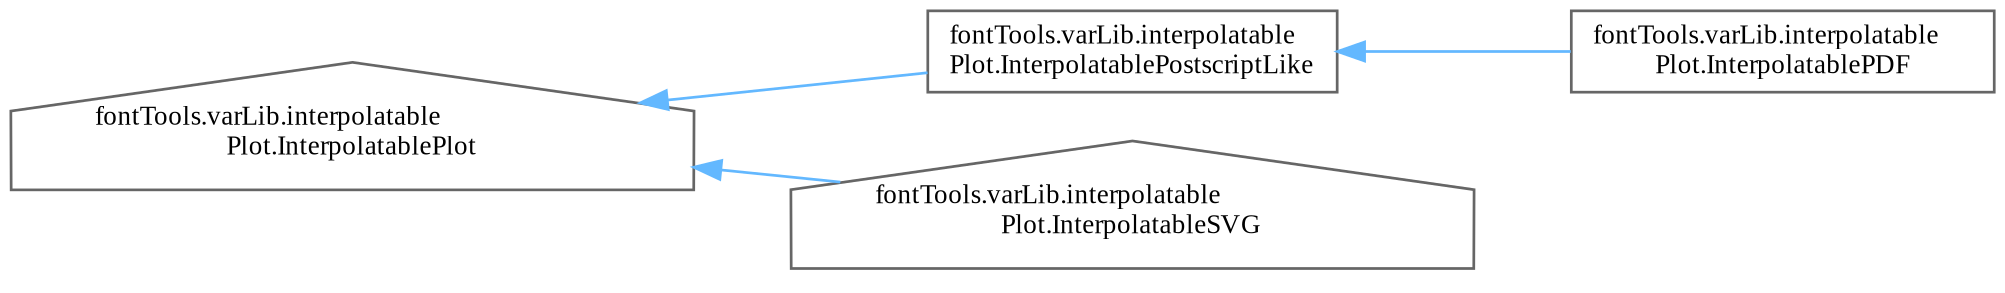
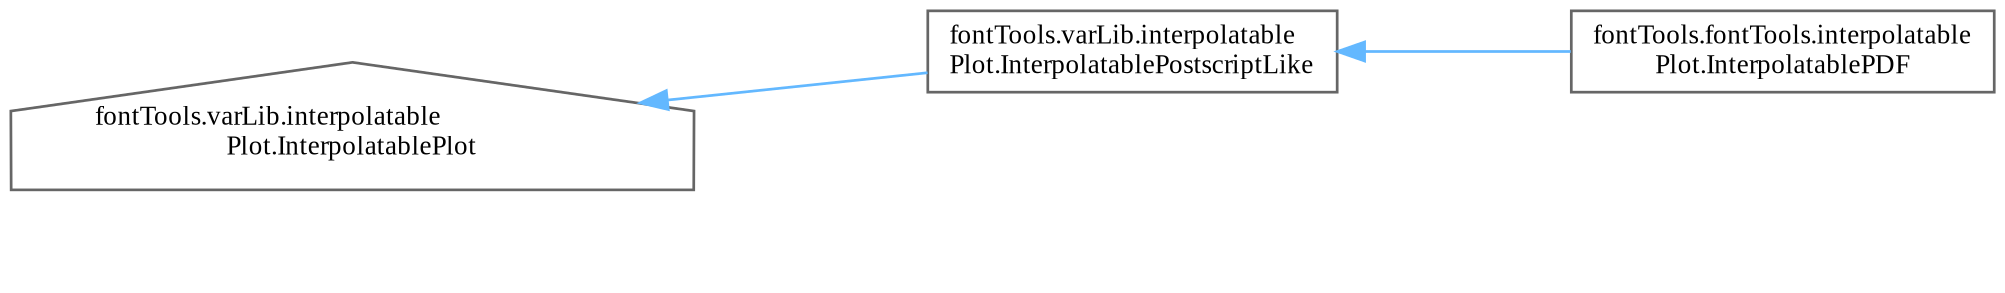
  digraph {
    fontname="Liberation Serif"
    rankdir=LR
    node [color=grey40 fillcolor=white fontname="Liberation Serif" fontsize=10 shape=house style=filled]
    edge [color=steelblue1 dir=back fontname="Liberation Serif" fontsize=10 labelfontname=Helvetica labelfontsize=10 style=solid]
    n1 [height=0.2 label="fontTools.varLib.interpolatable\lPlot.InterpolatablePlot" width=0.4]
    n2 [height=0.2 label="fontTools.varLib.interpolatable\lPlot.InterpolatablePostscriptLike" shape=box width=0.4]
-   n3 [height=0.2 label="fontTools.varLib.interpolatable\lPlot.InterpolatableSVG" width=0.4]
-   n4 [height=0.2 label="fontTools.varLib.interpolatable\lPlot.InterpolatablePDF" shape=box width=0.4]
+   n4 [height=0.2 label="fontTools.fontTools.interpolatable\lPlot.InterpolatablePDF" shape=box width=0.4]
    n1 -> n2
-   n1 -> n3
    n2 -> n4
  }
